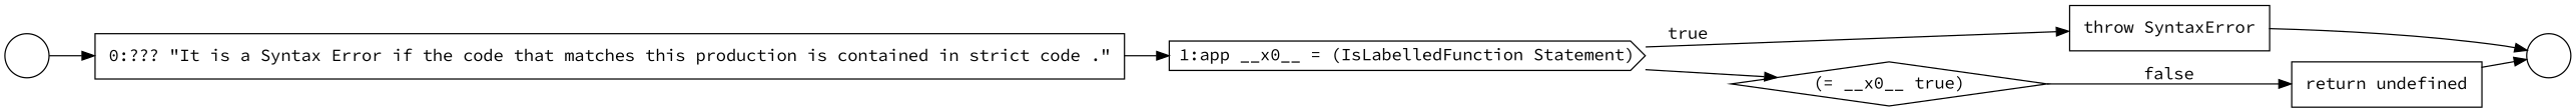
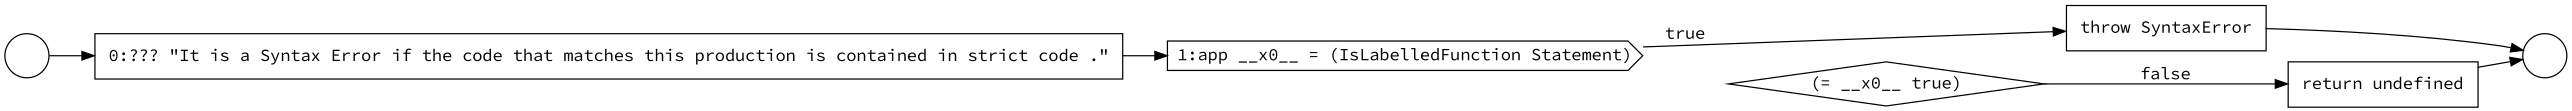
  digraph {
    fontname="Source Code Pro"
    rankdir=LR
    node [color=black fillcolor=white fontname="Source Code Pro" shape=none style=filled]
    edge [color=black fontname="Source Code Pro"]
    n1 [label=<<font color="black">     <table border="0" cellborder="1" cellspacing="0" cellpadding="10">       <tr><td align="left">throw SyntaxError</td></tr>     </table>   </font>> margin=0]
    n2 [label=" " shape=circle]
    n3 [label=<<font color="black">     <table border="0" cellborder="1" cellspacing="0" cellpadding="10">       <tr><td align="left">0:??? &quot;It is a Syntax Error if the code that matches this production is contained in strict code .&quot;</td></tr>     </table>   </font>> margin=0]
    n4 [label=<<font color="black">1:app __x0__ = (IsLabelledFunction Statement)</font>> shape=cds]
    n5 [label=<<font color="black">(= __x0__ true)</font>> shape=diamond]
    n6 [label=<<font color="black">     <table border="0" cellborder="1" cellspacing="0" cellpadding="10">       <tr><td align="left">return undefined</td></tr>     </table>   </font>> margin=0]
    n7 [label=" " shape=circle]
    n1 -> n2
    n3 -> n4
    n4 -> n1 [label=<<font color="black">true</font>>]
-   n4 -> n5
    n5 -> n6 [label=<<font color="black">false</font>>]
    n6 -> n2
    n7 -> n3
  }
